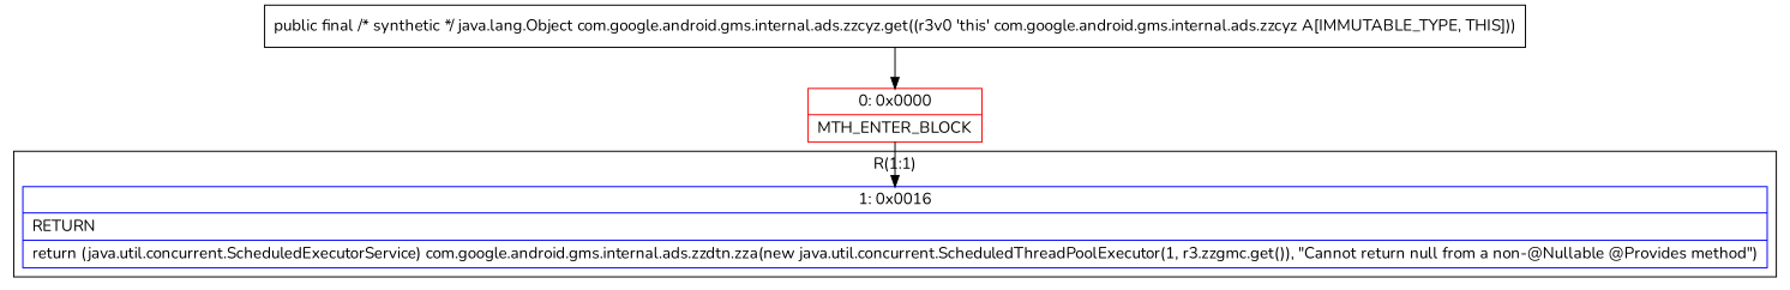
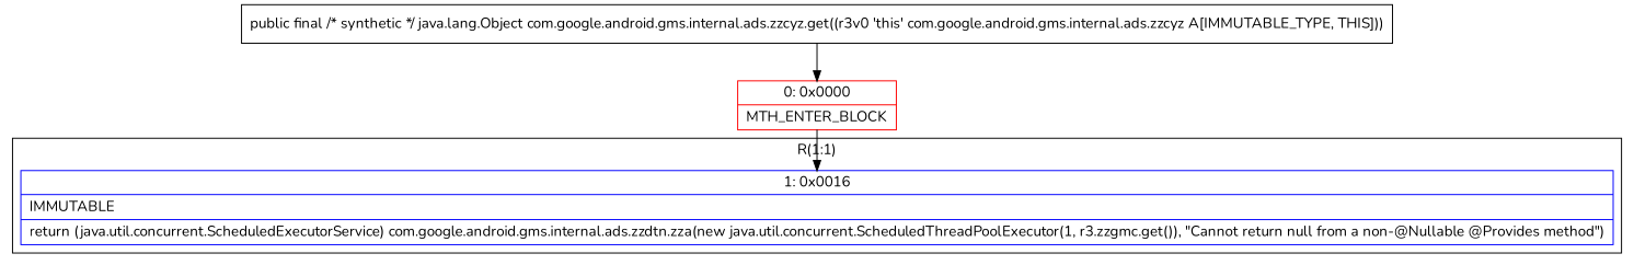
  digraph {
    fontname=Nunito
    node [shape=record fontname=Nunito]
    edge [fontname=Nunito]
-   n1 [color=blue label="{1\:\ 0x0016|RETURN\l|return (java.util.concurrent.ScheduledExecutorService) com.google.android.gms.internal.ads.zzdtn.zza(new java.util.concurrent.ScheduledThreadPoolExecutor(1, r3.zzgmc.get()), \"Cannot return null from a non\-@Nullable @Provides method\")\l}"]
+   n1 [color=blue label="{1\:\ 0x0016|IMMUTABLE\l|return (java.util.concurrent.ScheduledExecutorService) com.google.android.gms.internal.ads.zzdtn.zza(new java.util.concurrent.ScheduledThreadPoolExecutor(1, r3.zzgmc.get()), \"Cannot return null from a non\-@Nullable @Provides method\")\l}"]
    n2 [color=red label="{0\:\ 0x0000|MTH_ENTER_BLOCK\l}"]
    n3 [label="{public final \/* synthetic *\/ java.lang.Object com.google.android.gms.internal.ads.zzcyz.get((r3v0 'this' com.google.android.gms.internal.ads.zzcyz A[IMMUTABLE_TYPE, THIS])) }"]
    subgraph cluster_1 {
      label="R(1:1)"
      n1
    }
    n2 -> n1
    n3 -> n2
  }
